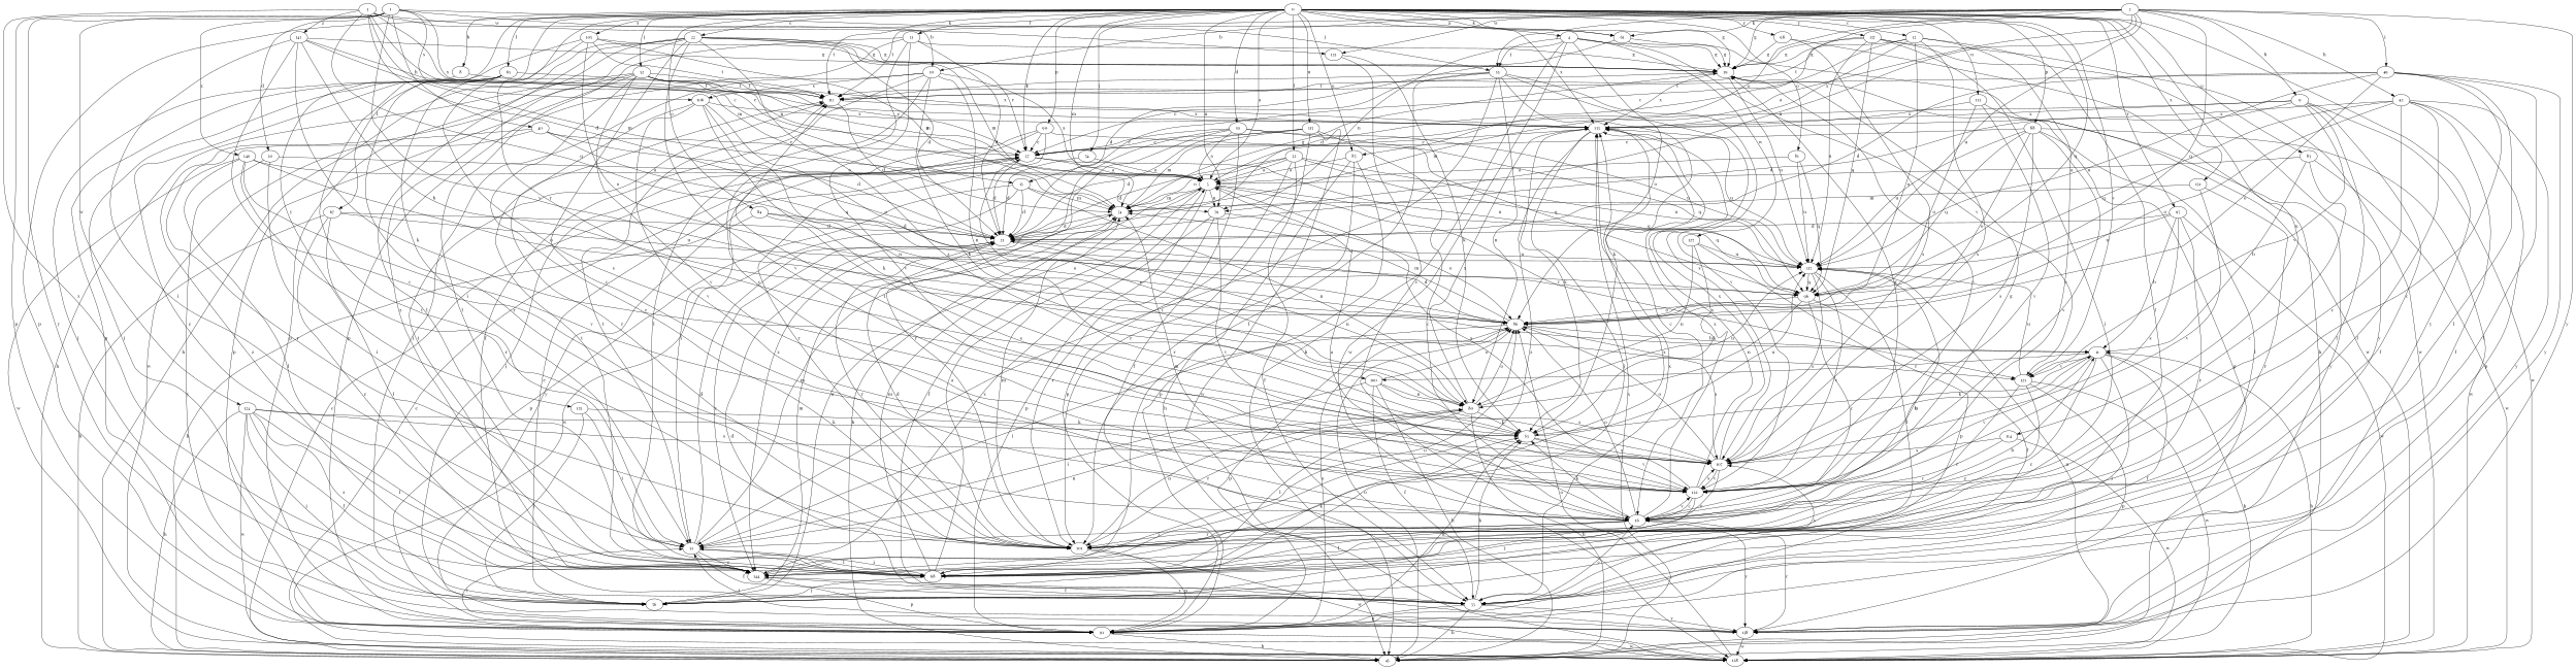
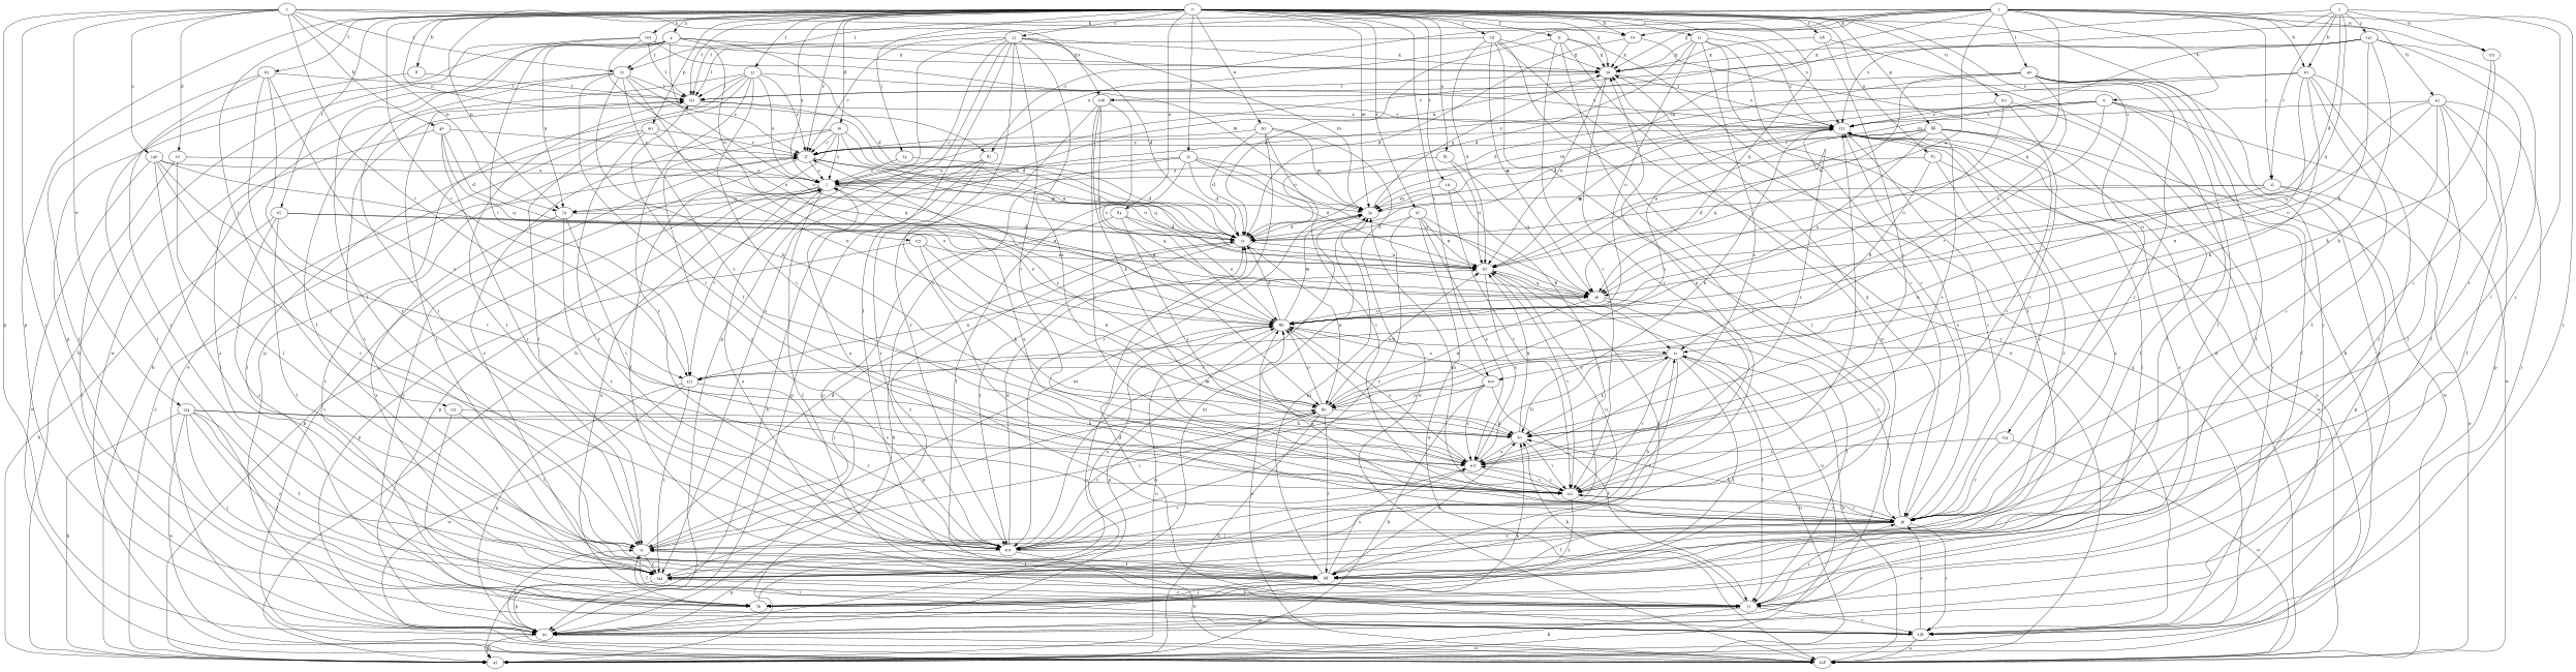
  strict digraph {
    fontname="Playfair Display"
    node [fontname="Playfair Display"]
    edge [fontname="Playfair Display"]
    0
    4
    5
    8
    12
    19
    22
    27
    31
    32
    39
    52
    54
    61
    65
    67
    74
    79
    81
    83
    84
    85
    88
    90
    91
    96
    97
    98
    100
    105
    112
    113
    114
    115
    121
    131
    133
    135
    137
    138
    55
    21
    45
    86
    127
    128
    33
    56
    68
    16
    107
    117
    144
    101
    122
    51
    11
    63
    80
    1
    20
    40
    106
    124
    140
    2
    9
    10
    15
    42
    49
    125
    3
    143
    0 -> 4 [label=a]
    0 -> 5 [label=a]
    0 -> 8 [label=b]
    0 -> 12 [label=c]
    0 -> 19 [label=d]
    0 -> 22 [label=e]
    0 -> 27 [label=e]
    0 -> 31 [label=f]
    0 -> 32 [label=f]
    0 -> 39 [label=g]
    0 -> 52 [label=j]
    0 -> 54 [label=j]
    0 -> 61 [label=k]
    0 -> 65 [label=l]
    0 -> 67 [label=l]
    0 -> 74 [label=m]
    0 -> 79 [label=n]
    0 -> 81 [label=o]
    0 -> 83 [label=o]
    0 -> 84 [label=o]
    0 -> 85 [label=o]
    0 -> 88 [label=p]
    0 -> 90 [label=p]
    0 -> 91 [label=p]
    0 -> 96 [label=q]
    0 -> 97 [label=r]
    0 -> 98 [label=r]
    0 -> 100 [label=r]
    0 -> 105 [label=s]
    0 -> 112 [label=t]
    0 -> 113 [label=u]
    0 -> 114 [label=u]
    0 -> 115 [label=u]
    0 -> 121 [label=v]
    0 -> 131 [label=x]
    0 -> 133 [label=x]
    0 -> 135 [label=y]
    0 -> 137 [label=y]
    0 -> 138 [label=y]
    4 -> 39 [label=g]
    4 -> 79 [label=n]
    4 -> 121 [label=v]
    4 -> 55 [label=j]
+   4 -> 21 [label=d]
    4 -> 45 [label=h]
    4 -> 86 [label=o]
    4 -> 127 [label=w]
    4 -> 128 [label=w]
    5 -> 74 [label=m]
    5 -> 79 [label=n]
    5 -> 91 [label=p]
    5 -> 96 [label=q]
    5 -> 121 [label=v]
    5 -> 45 [label=h]
    5 -> 33 [label=f]
    8 -> 112 [label=t]
    8 -> 56 [label=j]
    12 -> 39 [label=g]
    12 -> 133 [label=x]
    12 -> 21 [label=d]
    12 -> 86 [label=o]
    12 -> 68 [label=l]
    12 -> 16 [label=c]
    12 -> 107 [label=s]
    19 -> 5 [label=a]
    19 -> 27 [label=e]
    19 -> 96 [label=q]
    19 -> 33 [label=f]
    19 -> 117 [label=u]
    19 -> 144 [label=z]
    19 -> 101 [label=r]
    22 -> 27 [label=e]
    22 -> 39 [label=g]
    22 -> 74 [label=m]
    22 -> 91 [label=p]
    22 -> 21 [label=d]
    22 -> 45 [label=h]
    22 -> 68 [label=l]
    22 -> 16 [label=c]
    22 -> 107 [label=s]
    22 -> 144 [label=z]
    22 -> 122 [label=v]
    27 -> 5 [label=a]
    27 -> 138 [label=y]
    27 -> 21 [label=d]
    27 -> 117 [label=u]
    31 -> 39 [label=g]
    31 -> 91 [label=p]
    31 -> 21 [label=d]
    31 -> 68 [label=l]
    31 -> 16 [label=c]
    31 -> 122 [label=v]
    32 -> 5 [label=a]
    32 -> 74 [label=o]
    32 -> 91 [label=p]
    32 -> 96 [label=q]
    32 -> 21 [label=d]
    32 -> 33 [label=f]
    32 -> 117 [label=u]
    39 -> 112 [label=t]
    39 -> 133 [label=x]
    39 -> 117 [label=u]
    39 -> 122 [label=v]
    52 -> 5 [label=a]
    52 -> 27 [label=e]
    52 -> 91 [label=p]
    52 -> 112 [label=t]
    52 -> 133 [label=x]
    52 -> 45 [label=h]
    52 -> 128 [label=w]
    52 -> 101 [label=r]
    52 -> 122 [label=v]
    54 -> 5 [label=a]
    54 -> 21 [label=d]
    61 -> 39 [label=g]
    61 -> 21 [label=d]
    61 -> 128 [label=w]
    65 -> 112 [label=t]
    65 -> 56 [label=j]
    65 -> 107 [label=s]
    65 -> 144 [label=z]
    65 -> 101 [label=r]
    65 -> 51 [label=i]
    67 -> 21 [label=d]
    67 -> 45 [label=h]
    67 -> 68 [label=l]
    67 -> 117 [label=u]
    67 -> 144 [label=z]
    74 -> 39 [label=g]
    74 -> 21 [label=d]
    79 -> 86 [label=o]
    79 -> 144 [label=z]
    79 -> 101 [label=r]
    79 -> 122 [label=v]
    81 -> 5 [label=a]
    81 -> 96 [label=q]
    81 -> 117 [label=u]
    83 -> 5 [label=a]
    83 -> 128 [label=w]
    83 -> 16 [label=c]
    83 -> 11 [label=b]
    84 -> 21 [label=d]
    84 -> 45 [label=h]
    84 -> 86 [label=o]
    84 -> 107 [label=s]
    85 -> 5 [label=a]
    85 -> 91 [label=p]
    85 -> 45 [label=h]
    85 -> 101 [label=r]
    88 -> 27 [label=e]
    88 -> 96 [label=q]
    88 -> 86 [label=o]
    88 -> 128 [label=w]
    88 -> 68 [label=l]
    88 -> 107 [label=s]
    88 -> 117 [label=u]
    88 -> 122 [label=v]
    90 -> 27 [label=e]
    90 -> 96 [label=q]
    90 -> 56 [label=j]
    90 -> 101 [label=r]
    90 -> 51 [label=i]
    91 -> 45 [label=h]
    91 -> 86 [label=o]
    91 -> 128 [label=w]
    91 -> 51 [label=i]
    91 -> 63 [label=k]
    96 -> 86 [label=o]
    96 -> 33 [label=f]
    96 -> 16 [label=c]
    96 -> 80 [label=n]
    97 -> 21 [label=d]
    97 -> 128 [label=w]
    97 -> 107 [label=s]
    97 -> 117 [label=u]
    97 -> 101 [label=r]
    97 -> 11 [label=b]
    98 -> 39 [label=g]
    98 -> 45 [label=h]
    98 -> 107 [label=s]
    100 -> 45 [label=h]
    100 -> 86 [label=o]
    100 -> 33 [label=f]
    100 -> 107 [label=s]
    100 -> 51 [label=i]
    100 -> 80 [label=n]
    105 -> 39 [label=g]
    105 -> 74 [label=m]
    105 -> 91 [label=p]
    105 -> 112 [label=t]
    105 -> 86 [label=o]
    105 -> 51 [label=i]
    112 -> 133 [label=x]
    112 -> 21 [label=d]
    113 -> 133 [label=x]
    113 -> 138 [label=y]
    113 -> 86 [label=o]
    113 -> 122 [label=v]
    114 -> 128 [label=w]
    114 -> 16 [label=c]
    114 -> 107 [label=s]
    115 -> 27 [label=e]
    115 -> 74 [label=m]
    115 -> 21 [label=d]
    115 -> 128 [label=w]
    115 -> 16 [label=c]
    115 -> 101 [label=r]
    121 -> 91 [label=p]
    121 -> 128 [label=w]
    121 -> 117 [label=u]
    121 -> 144 [label=z]
    121 -> 101 [label=r]
    131 -> 74 [label=m]
    131 -> 101 [label=r]
    131 -> 122 [label=v]
    133 -> 27 [label=e]
    133 -> 56 [label=j]
    133 -> 16 [label=c]
    133 -> 117 [label=u]
    133 -> 144 [label=z]
    133 -> 63 [label=k]
    135 -> 56 [label=j]
    135 -> 51 [label=i]
    135 -> 63 [label=k]
    137 -> 39 [label=g]
    137 -> 96 [label=q]
    137 -> 112 [label=t]
    137 -> 138 [label=y]
    137 -> 128 [label=w]
    137 -> 56 [label=j]
    137 -> 117 [label=u]
    138 -> 21 [label=d]
    138 -> 128 [label=w]
    138 -> 16 [label=c]
    138 -> 51 [label=i]
    55 -> 27 [label=e]
    55 -> 112 [label=t]
    55 -> 68 [label=l]
    55 -> 107 [label=s]
    55 -> 122 [label=v]
    55 -> 51 [label=i]
    55 -> 63 [label=k]
    55 -> 80 [label=n]
    21 -> 117 [label=u]
    21 -> 144 [label=z]
    21 -> 101 [label=r]
    21 -> 80 [label=n]
    45 -> 27 [label=e]
    45 -> 39 [label=g]
    45 -> 133 [label=x]
    45 -> 86 [label=o]
    45 -> 117 [label=u]
    86 -> 74 [label=m]
    86 -> 91 [label=p]
    86 -> 21 [label=d]
    86 -> 107 [label=s]
    86 -> 51 [label=i]
    86 -> 11 [label=b]
    127 -> 91 [label=p]
    127 -> 117 [label=u]
    127 -> 63 [label=k]
    127 -> 80 [label=n]
    128 -> 27 [label=e]
    128 -> 86 [label=o]
    128 -> 11 [label=b]
    33 -> 91 [label=p]
    33 -> 133 [label=x]
    33 -> 138 [label=y]
    33 -> 45 [label=h]
    33 -> 16 [label=c]
    33 -> 144 [label=z]
    33 -> 63 [label=k]
    56 -> 5 [label=a]
    56 -> 27 [label=e]
    56 -> 74 [label=m]
    68 -> 5 [label=a]
    68 -> 74 [label=m]
    68 -> 112 [label=t]
    68 -> 56 [label=j]
    68 -> 107 [label=s]
    68 -> 51 [label=i]
    68 -> 63 [label=k]
    16 -> 5 [label=a]
    16 -> 39 [label=g]
    16 -> 74 [label=m]
    16 -> 133 [label=x]
    16 -> 138 [label=y]
    16 -> 86 [label=o]
    16 -> 68 [label=l]
    16 -> 101 [label=r]
    16 -> 122 [label=v]
    16 -> 51 [label=i]
    16 -> 63 [label=k]
    107 -> 133 [label=x]
    107 -> 86 [label=o]
    107 -> 101 [label=r]
    107 -> 122 [label=v]
    107 -> 11 [label=b]
    117 -> 96 [label=q]
    117 -> 68 [label=l]
    117 -> 107 [label=s]
    117 -> 122 [label=v]
    144 -> 91 [label=p]
    144 -> 112 [label=t]
    144 -> 133 [label=x]
    144 -> 86 [label=o]
    144 -> 33 [label=f]
    101 -> 74 [label=m]
    101 -> 91 [label=p]
    101 -> 21 [label=d]
    101 -> 128 [label=w]
    101 -> 117 [label=u]
    101 -> 11 [label=b]
    101 -> 80 [label=n]
    122 -> 5 [label=a]
    122 -> 39 [label=g]
    122 -> 112 [label=t]
    122 -> 133 [label=x]
    122 -> 56 [label=j]
    122 -> 16 [label=c]
    122 -> 107 [label=s]
    51 -> 74 [label=m]
    51 -> 112 [label=t]
    51 -> 21 [label=d]
    51 -> 33 [label=f]
    51 -> 68 [label=l]
    51 -> 144 [label=z]
    51 -> 80 [label=n]
    11 -> 100 [label=r]
    11 -> 121 [label=v]
    11 -> 45 [label=h]
    11 -> 33 [label=f]
    11 -> 56 [label=j]
    11 -> 144 [label=z]
    11 -> 122 [label=v]
    11 -> 63 [label=k]
    63 -> 107 [label=s]
    63 -> 117 [label=u]
    63 -> 122 [label=v]
    80 -> 27 [label=e]
    80 -> 133 [label=x]
    80 -> 45 [label=h]
    80 -> 86 [label=o]
    80 -> 68 [label=l]
    80 -> 117 [label=u]
    80 -> 101 [label=r]
    80 -> 63 [label=k]
    1 -> 61 [label=k]
    1 -> 79 [label=n]
    1 -> 91 [label=p]
    1 -> 121 [label=v]
    1 -> 138 [label=y]
    1 -> 55 [label=j]
    1 -> 20 [label=d]
    1 -> 40 [label=h]
    1 -> 106 [label=s]
    1 -> 124 [label=w]
    1 -> 140 [label=z]
    20 -> 5 [label=a]
    20 -> 138 [label=y]
    20 -> 51 [label=i]
    40 -> 27 [label=e]
    40 -> 96 [label=q]
    40 -> 21 [label=d]
    40 -> 144 [label=z]
    40 -> 101 [label=r]
    106 -> 133 [label=x]
    106 -> 86 [label=o]
    106 -> 101 [label=r]
    106 -> 122 [label=v]
    106 -> 63 [label=k]
    106 -> 80 [label=n]
    124 -> 45 [label=h]
    124 -> 128 [label=w]
    124 -> 33 [label=f]
    124 -> 56 [label=j]
    124 -> 68 [label=l]
    124 -> 107 [label=s]
    124 -> 144 [label=z]
    124 -> 63 [label=k]
    140 -> 5 [label=a]
    140 -> 86 [label=o]
    140 -> 128 [label=w]
    140 -> 68 [label=l]
    140 -> 101 [label=r]
    140 -> 122 [label=v]
    2 -> 5 [label=a]
    2 -> 39 [label=g]
    2 -> 61 [label=k]
    2 -> 79 [label=n]
    2 -> 85 [label=o]
    2 -> 96 [label=q]
    2 -> 112 [label=t]
    2 -> 138 [label=y]
    2 -> 55 [label=j]
    2 -> 117 [label=u]
    2 -> 9 [label=b]
    2 -> 10 [label=b]
    2 -> 15 [label=c]
    2 -> 42 [label=h]
    2 -> 49 [label=i]
    2 -> 125 [label=w]
    9 -> 74 [label=m]
    9 -> 121 [label=v]
    9 -> 133 [label=x]
    9 -> 21 [label=d]
    9 -> 128 [label=w]
    9 -> 33 [label=f]
    9 -> 68 [label=l]
    10 -> 5 [label=a]
    10 -> 33 [label=f]
    10 -> 56 [label=j]
    10 -> 68 [label=l]
    10 -> 63 [label=k]
    10 -> 80 [label=n]
    10 -> 106 [label=s]
    15 -> 74 [label=m]
    15 -> 91 [label=p]
    15 -> 21 [label=d]
    15 -> 128 [label=w]
    15 -> 80 [label=n]
    42 -> 91 [label=p]
    42 -> 96 [label=q]
    42 -> 133 [label=x]
    42 -> 138 [label=y]
    42 -> 86 [label=o]
    42 -> 33 [label=f]
    42 -> 68 [label=l]
    42 -> 16 [label=c]
    49 -> 112 [label=t]
    49 -> 138 [label=y]
    49 -> 21 [label=d]
    49 -> 86 [label=o]
    49 -> 33 [label=f]
    49 -> 68 [label=l]
    49 -> 16 [label=c]
    49 -> 117 [label=u]
    125 -> 16 [label=c]
    125 -> 63 [label=k]
    3 -> 74 [label=m]
    3 -> 96 [label=q]
    3 -> 133 [label=x]
    3 -> 21 [label=d]
    3 -> 144 [label=z]
    3 -> 10 [label=b]
    3 -> 15 [label=c]
    3 -> 125 [label=w]
    3 -> 143 [label=z]
    143 -> 27 [label=e]
    143 -> 39 [label=g]
    143 -> 74 [label=m]
    143 -> 16 [label=c]
    143 -> 51 [label=i]
    143 -> 11 [label=b]
    143 -> 63 [label=k]
  }
